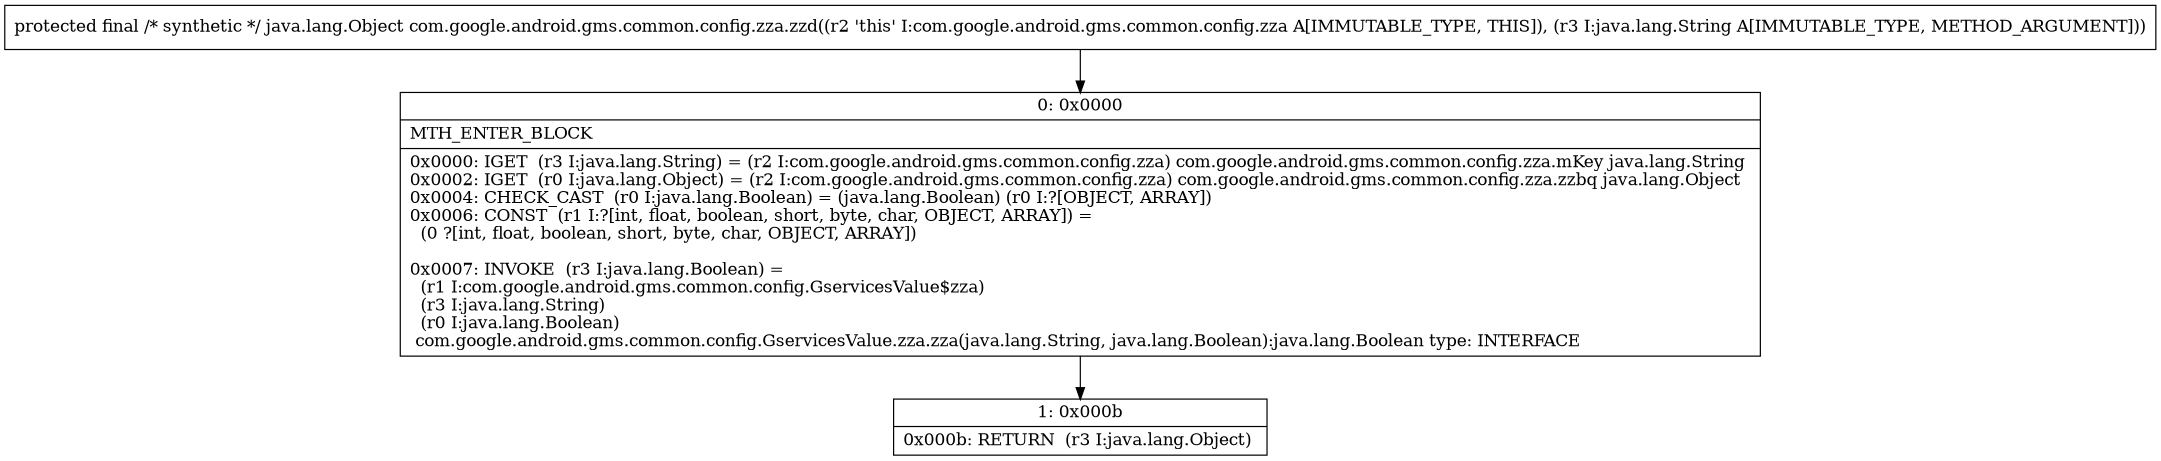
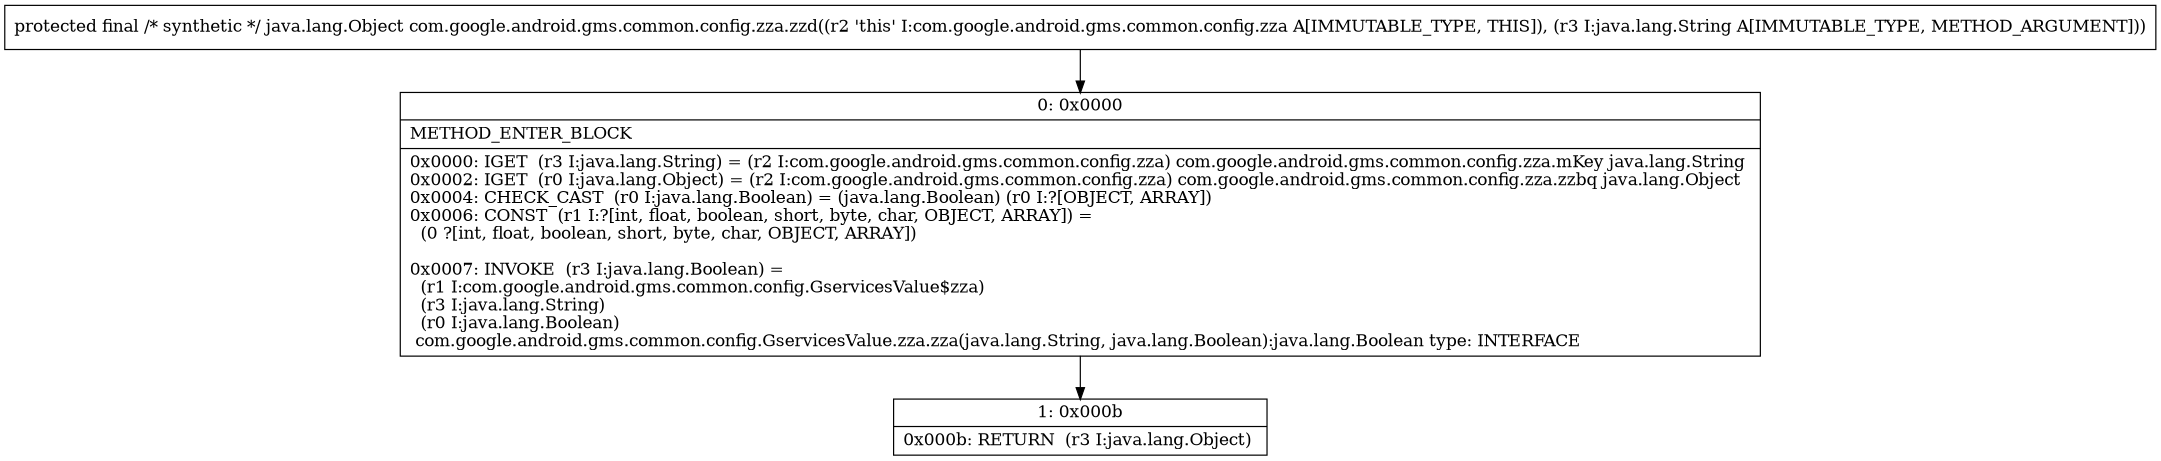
  digraph {
    node [shape=record]
-   n1 [label="{0\:\ 0x0000|MTH_ENTER_BLOCK\l|0x0000: IGET  (r3 I:java.lang.String) = (r2 I:com.google.android.gms.common.config.zza) com.google.android.gms.common.config.zza.mKey java.lang.String \l0x0002: IGET  (r0 I:java.lang.Object) = (r2 I:com.google.android.gms.common.config.zza) com.google.android.gms.common.config.zza.zzbq java.lang.Object \l0x0004: CHECK_CAST  (r0 I:java.lang.Boolean) = (java.lang.Boolean) (r0 I:?[OBJECT, ARRAY]) \l0x0006: CONST  (r1 I:?[int, float, boolean, short, byte, char, OBJECT, ARRAY]) = \l  (0 ?[int, float, boolean, short, byte, char, OBJECT, ARRAY])\l \l0x0007: INVOKE  (r3 I:java.lang.Boolean) = \l  (r1 I:com.google.android.gms.common.config.GservicesValue$zza)\l  (r3 I:java.lang.String)\l  (r0 I:java.lang.Boolean)\l com.google.android.gms.common.config.GservicesValue.zza.zza(java.lang.String, java.lang.Boolean):java.lang.Boolean type: INTERFACE \l}"]
+   n1 [label="{0\:\ 0x0000|METHOD_ENTER_BLOCK\l|0x0000: IGET  (r3 I:java.lang.String) = (r2 I:com.google.android.gms.common.config.zza) com.google.android.gms.common.config.zza.mKey java.lang.String \l0x0002: IGET  (r0 I:java.lang.Object) = (r2 I:com.google.android.gms.common.config.zza) com.google.android.gms.common.config.zza.zzbq java.lang.Object \l0x0004: CHECK_CAST  (r0 I:java.lang.Boolean) = (java.lang.Boolean) (r0 I:?[OBJECT, ARRAY]) \l0x0006: CONST  (r1 I:?[int, float, boolean, short, byte, char, OBJECT, ARRAY]) = \l  (0 ?[int, float, boolean, short, byte, char, OBJECT, ARRAY])\l \l0x0007: INVOKE  (r3 I:java.lang.Boolean) = \l  (r1 I:com.google.android.gms.common.config.GservicesValue$zza)\l  (r3 I:java.lang.String)\l  (r0 I:java.lang.Boolean)\l com.google.android.gms.common.config.GservicesValue.zza.zza(java.lang.String, java.lang.Boolean):java.lang.Boolean type: INTERFACE \l}"]
    n2 [label="{1\:\ 0x000b|0x000b: RETURN  (r3 I:java.lang.Object) \l}"]
    n3 [label="{protected final \/* synthetic *\/ java.lang.Object com.google.android.gms.common.config.zza.zzd((r2 'this' I:com.google.android.gms.common.config.zza A[IMMUTABLE_TYPE, THIS]), (r3 I:java.lang.String A[IMMUTABLE_TYPE, METHOD_ARGUMENT])) }"]
    n1 -> n2
    n3 -> n1
  }
